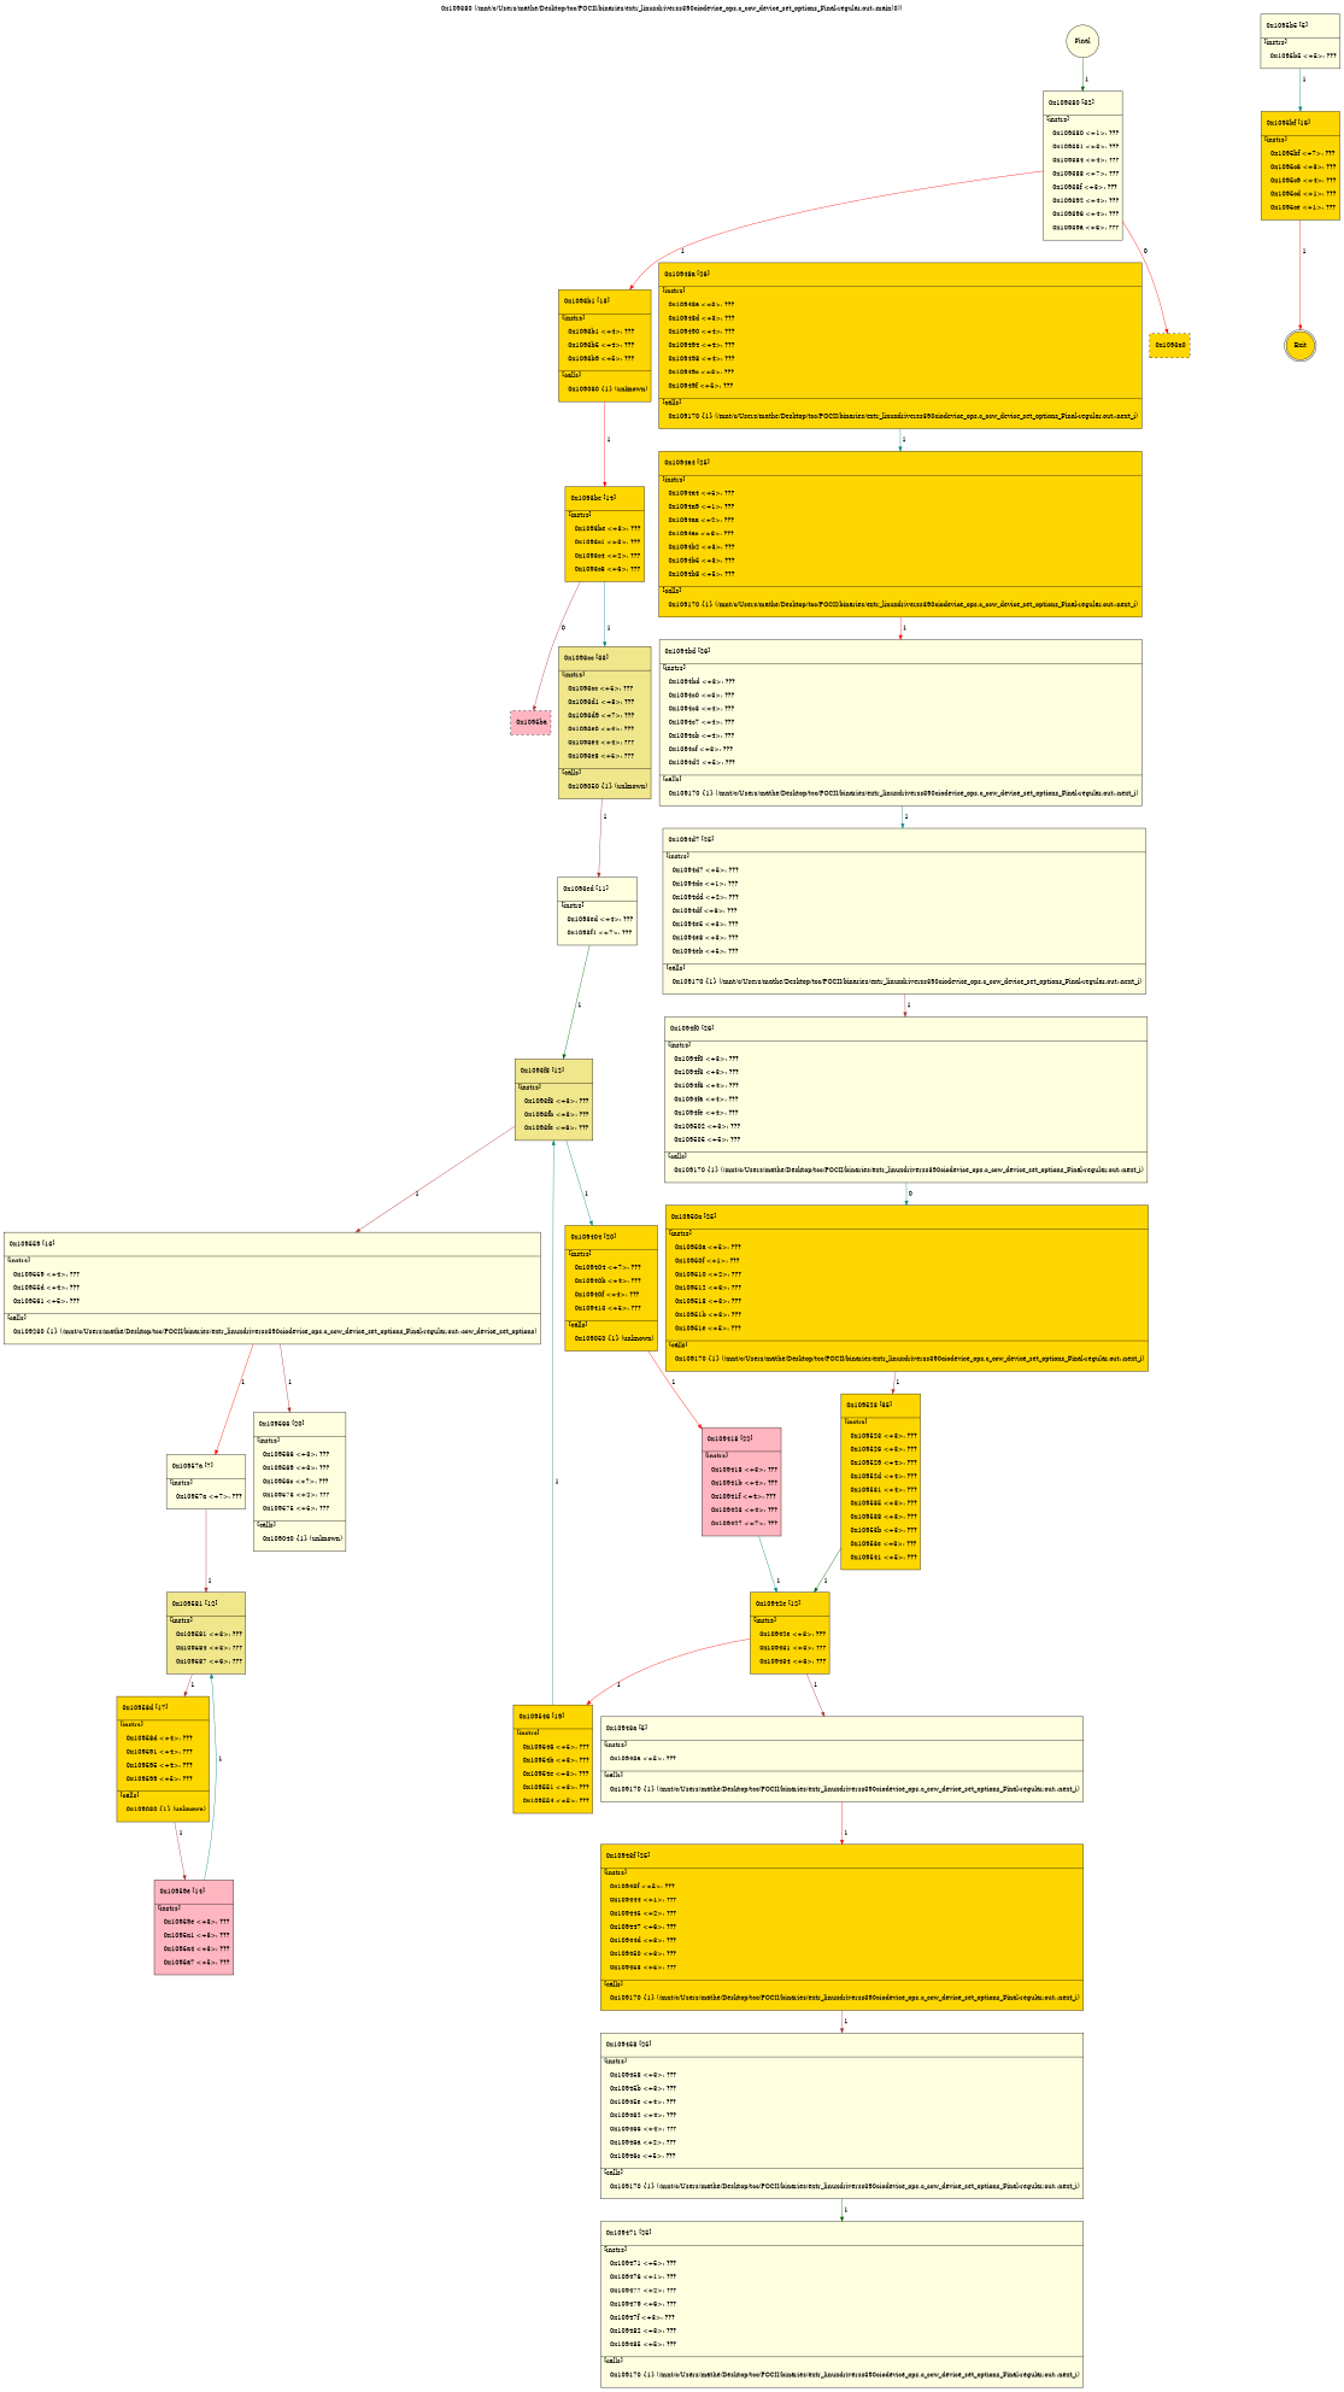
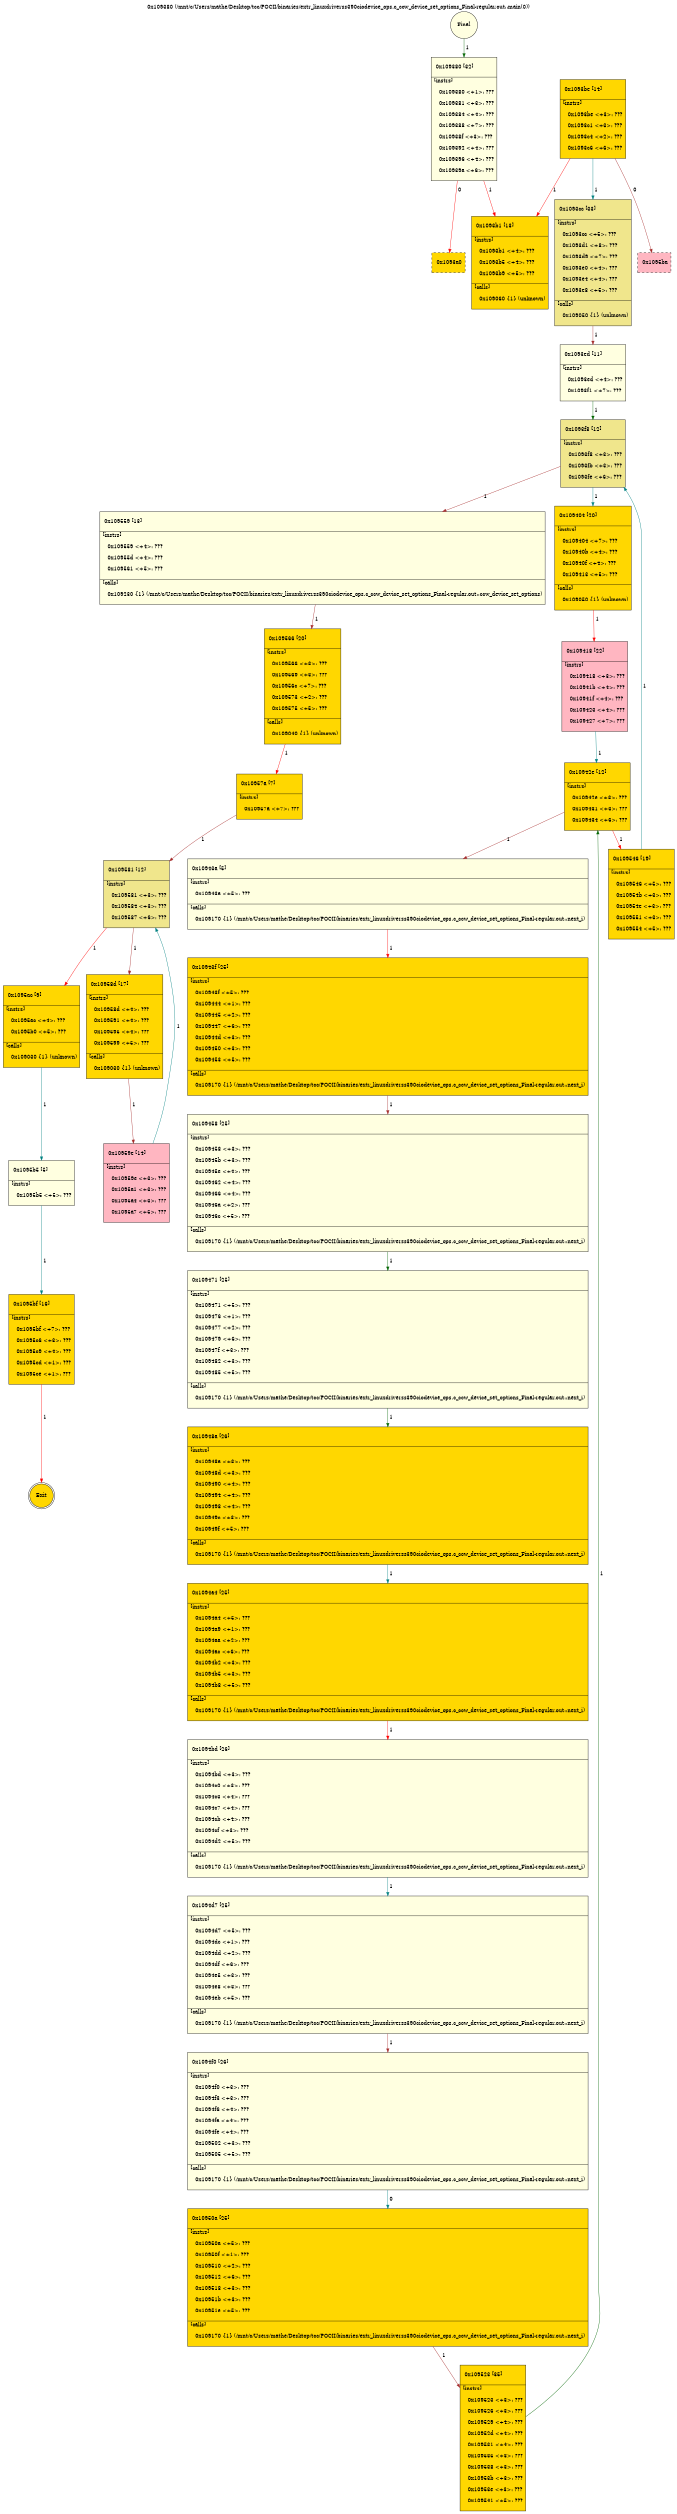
  digraph {
    label="0x109380 (/mnt/c/Users/mathe/Desktop/tcc/POCII/binaries/extr_linuxdriverss390ciodevice_ops.c_ccw_device_set_options_Final-regular.out::main(0))"
    labelloc=t
    node [fillcolor=gold shape=record style=filled]
    edge [color=brown]
    n1 [fillcolor=lightyellow height=0.3 label=Final shape=circle width=0.3]
    n2 [fillcolor=lightyellow label="{\n     0x109380 [32]\l\n     | [instrs]\l\n     &nbsp;&nbsp;0x109380 \<+1\>: ???\l\n     &nbsp;&nbsp;0x109381 \<+3\>: ???\l\n     &nbsp;&nbsp;0x109384 \<+4\>: ???\l\n     &nbsp;&nbsp;0x109388 \<+7\>: ???\l\n     &nbsp;&nbsp;0x10938f \<+3\>: ???\l\n     &nbsp;&nbsp;0x109392 \<+4\>: ???\l\n     &nbsp;&nbsp;0x109396 \<+4\>: ???\l\n     &nbsp;&nbsp;0x10939a \<+6\>: ???\l\n  }"]
    n3 [label="{\n     0x1093b1 [13]\l\n     | [instrs]\l\n     &nbsp;&nbsp;0x1093b1 \<+4\>: ???\l\n     &nbsp;&nbsp;0x1093b5 \<+4\>: ???\l\n     &nbsp;&nbsp;0x1093b9 \<+5\>: ???\l\n     | [calls]\l\n     &nbsp;&nbsp;0x109060 \{1\} (unknown)\l\n  }"]
    n4 [label="{\n     0x1093a0\l\n  }" style="dashed,filled"]
    n5 [label="{\n     0x1093be [14]\l\n     | [instrs]\l\n     &nbsp;&nbsp;0x1093be \<+3\>: ???\l\n     &nbsp;&nbsp;0x1093c1 \<+3\>: ???\l\n     &nbsp;&nbsp;0x1093c4 \<+2\>: ???\l\n     &nbsp;&nbsp;0x1093c6 \<+6\>: ???\l\n  }"]
    n6 [fillcolor=lightpink label="{\n     0x1095ba\l\n  }" style="dashed,filled"]
    n7 [fillcolor=khaki label="{\n     0x1093cc [33]\l\n     | [instrs]\l\n     &nbsp;&nbsp;0x1093cc \<+5\>: ???\l\n     &nbsp;&nbsp;0x1093d1 \<+8\>: ???\l\n     &nbsp;&nbsp;0x1093d9 \<+7\>: ???\l\n     &nbsp;&nbsp;0x1093e0 \<+4\>: ???\l\n     &nbsp;&nbsp;0x1093e4 \<+4\>: ???\l\n     &nbsp;&nbsp;0x1093e8 \<+5\>: ???\l\n     | [calls]\l\n     &nbsp;&nbsp;0x109050 \{1\} (unknown)\l\n  }"]
    n8 [fillcolor=lightyellow label="{\n     0x1093ed [11]\l\n     | [instrs]\l\n     &nbsp;&nbsp;0x1093ed \<+4\>: ???\l\n     &nbsp;&nbsp;0x1093f1 \<+7\>: ???\l\n  }"]
    n9 [fillcolor=khaki label="{\n     0x1093f8 [12]\l\n     | [instrs]\l\n     &nbsp;&nbsp;0x1093f8 \<+3\>: ???\l\n     &nbsp;&nbsp;0x1093fb \<+3\>: ???\l\n     &nbsp;&nbsp;0x1093fe \<+6\>: ???\l\n  }"]
    Exit [height=0.3 peripheries=2 shape=circle width=0.3]
    n11 [fillcolor=lightyellow label="{\n     0x109559 [13]\l\n     | [instrs]\l\n     &nbsp;&nbsp;0x109559 \<+4\>: ???\l\n     &nbsp;&nbsp;0x10955d \<+4\>: ???\l\n     &nbsp;&nbsp;0x109561 \<+5\>: ???\l\n     | [calls]\l\n     &nbsp;&nbsp;0x109230 \{1\} (/mnt/c/Users/mathe/Desktop/tcc/POCII/binaries/extr_linuxdriverss390ciodevice_ops.c_ccw_device_set_options_Final-regular.out::ccw_device_set_options)\l\n  }"]
    n12 [label="{\n     0x109404 [20]\l\n     | [instrs]\l\n     &nbsp;&nbsp;0x109404 \<+7\>: ???\l\n     &nbsp;&nbsp;0x10940b \<+4\>: ???\l\n     &nbsp;&nbsp;0x10940f \<+4\>: ???\l\n     &nbsp;&nbsp;0x109413 \<+5\>: ???\l\n     | [calls]\l\n     &nbsp;&nbsp;0x109050 \{1\} (unknown)\l\n  }"]
-   n13 [fillcolor=lightyellow label="{\n     0x109566 [20]\l\n     | [instrs]\l\n     &nbsp;&nbsp;0x109566 \<+3\>: ???\l\n     &nbsp;&nbsp;0x109569 \<+3\>: ???\l\n     &nbsp;&nbsp;0x10956c \<+7\>: ???\l\n     &nbsp;&nbsp;0x109573 \<+2\>: ???\l\n     &nbsp;&nbsp;0x109575 \<+5\>: ???\l\n     | [calls]\l\n     &nbsp;&nbsp;0x109040 \{1\} (unknown)\l\n  }"]
+   n13 [label="{\n     0x109566 [20]\l\n     | [instrs]\l\n     &nbsp;&nbsp;0x109566 \<+3\>: ???\l\n     &nbsp;&nbsp;0x109569 \<+3\>: ???\l\n     &nbsp;&nbsp;0x10956c \<+7\>: ???\l\n     &nbsp;&nbsp;0x109573 \<+2\>: ???\l\n     &nbsp;&nbsp;0x109575 \<+5\>: ???\l\n     | [calls]\l\n     &nbsp;&nbsp;0x109040 \{1\} (unknown)\l\n  }"]
    n14 [fillcolor=lightpink label="{\n     0x109418 [22]\l\n     | [instrs]\l\n     &nbsp;&nbsp;0x109418 \<+3\>: ???\l\n     &nbsp;&nbsp;0x10941b \<+4\>: ???\l\n     &nbsp;&nbsp;0x10941f \<+4\>: ???\l\n     &nbsp;&nbsp;0x109423 \<+4\>: ???\l\n     &nbsp;&nbsp;0x109427 \<+7\>: ???\l\n  }"]
-   n15 [fillcolor=lightyellow label="{\n     0x10957a [7]\l\n     | [instrs]\l\n     &nbsp;&nbsp;0x10957a \<+7\>: ???\l\n  }"]
+   n15 [label="{\n     0x10957a [7]\l\n     | [instrs]\l\n     &nbsp;&nbsp;0x10957a \<+7\>: ???\l\n  }"]
    n16 [label="{\n     0x10942e [12]\l\n     | [instrs]\l\n     &nbsp;&nbsp;0x10942e \<+3\>: ???\l\n     &nbsp;&nbsp;0x109431 \<+3\>: ???\l\n     &nbsp;&nbsp;0x109434 \<+6\>: ???\l\n  }"]
    n17 [label="{\n     0x109546 [19]\l\n     | [instrs]\l\n     &nbsp;&nbsp;0x109546 \<+5\>: ???\l\n     &nbsp;&nbsp;0x10954b \<+3\>: ???\l\n     &nbsp;&nbsp;0x10954e \<+3\>: ???\l\n     &nbsp;&nbsp;0x109551 \<+3\>: ???\l\n     &nbsp;&nbsp;0x109554 \<+5\>: ???\l\n  }"]
    n18 [fillcolor=lightyellow label="{\n     0x10943a [5]\l\n     | [instrs]\l\n     &nbsp;&nbsp;0x10943a \<+5\>: ???\l\n     | [calls]\l\n     &nbsp;&nbsp;0x109170 \{1\} (/mnt/c/Users/mathe/Desktop/tcc/POCII/binaries/extr_linuxdriverss390ciodevice_ops.c_ccw_device_set_options_Final-regular.out::next_i)\l\n  }"]
    n19 [label="{\n     0x10943f [25]\l\n     | [instrs]\l\n     &nbsp;&nbsp;0x10943f \<+5\>: ???\l\n     &nbsp;&nbsp;0x109444 \<+1\>: ???\l\n     &nbsp;&nbsp;0x109445 \<+2\>: ???\l\n     &nbsp;&nbsp;0x109447 \<+6\>: ???\l\n     &nbsp;&nbsp;0x10944d \<+3\>: ???\l\n     &nbsp;&nbsp;0x109450 \<+3\>: ???\l\n     &nbsp;&nbsp;0x109453 \<+5\>: ???\l\n     | [calls]\l\n     &nbsp;&nbsp;0x109170 \{1\} (/mnt/c/Users/mathe/Desktop/tcc/POCII/binaries/extr_linuxdriverss390ciodevice_ops.c_ccw_device_set_options_Final-regular.out::next_i)\l\n  }"]
    n20 [fillcolor=lightyellow label="{\n     0x109458 [25]\l\n     | [instrs]\l\n     &nbsp;&nbsp;0x109458 \<+3\>: ???\l\n     &nbsp;&nbsp;0x10945b \<+3\>: ???\l\n     &nbsp;&nbsp;0x10945e \<+4\>: ???\l\n     &nbsp;&nbsp;0x109462 \<+4\>: ???\l\n     &nbsp;&nbsp;0x109466 \<+4\>: ???\l\n     &nbsp;&nbsp;0x10946a \<+2\>: ???\l\n     &nbsp;&nbsp;0x10946c \<+5\>: ???\l\n     | [calls]\l\n     &nbsp;&nbsp;0x109170 \{1\} (/mnt/c/Users/mathe/Desktop/tcc/POCII/binaries/extr_linuxdriverss390ciodevice_ops.c_ccw_device_set_options_Final-regular.out::next_i)\l\n  }"]
    n21 [fillcolor=lightyellow label="{\n     0x109471 [25]\l\n     | [instrs]\l\n     &nbsp;&nbsp;0x109471 \<+5\>: ???\l\n     &nbsp;&nbsp;0x109476 \<+1\>: ???\l\n     &nbsp;&nbsp;0x109477 \<+2\>: ???\l\n     &nbsp;&nbsp;0x109479 \<+6\>: ???\l\n     &nbsp;&nbsp;0x10947f \<+3\>: ???\l\n     &nbsp;&nbsp;0x109482 \<+3\>: ???\l\n     &nbsp;&nbsp;0x109485 \<+5\>: ???\l\n     | [calls]\l\n     &nbsp;&nbsp;0x109170 \{1\} (/mnt/c/Users/mathe/Desktop/tcc/POCII/binaries/extr_linuxdriverss390ciodevice_ops.c_ccw_device_set_options_Final-regular.out::next_i)\l\n  }"]
    n22 [label="{\n     0x10948a [26]\l\n     | [instrs]\l\n     &nbsp;&nbsp;0x10948a \<+3\>: ???\l\n     &nbsp;&nbsp;0x10948d \<+3\>: ???\l\n     &nbsp;&nbsp;0x109490 \<+4\>: ???\l\n     &nbsp;&nbsp;0x109494 \<+4\>: ???\l\n     &nbsp;&nbsp;0x109498 \<+4\>: ???\l\n     &nbsp;&nbsp;0x10949c \<+3\>: ???\l\n     &nbsp;&nbsp;0x10949f \<+5\>: ???\l\n     | [calls]\l\n     &nbsp;&nbsp;0x109170 \{1\} (/mnt/c/Users/mathe/Desktop/tcc/POCII/binaries/extr_linuxdriverss390ciodevice_ops.c_ccw_device_set_options_Final-regular.out::next_i)\l\n  }"]
    n23 [label="{\n     0x1094a4 [25]\l\n     | [instrs]\l\n     &nbsp;&nbsp;0x1094a4 \<+5\>: ???\l\n     &nbsp;&nbsp;0x1094a9 \<+1\>: ???\l\n     &nbsp;&nbsp;0x1094aa \<+2\>: ???\l\n     &nbsp;&nbsp;0x1094ac \<+6\>: ???\l\n     &nbsp;&nbsp;0x1094b2 \<+3\>: ???\l\n     &nbsp;&nbsp;0x1094b5 \<+3\>: ???\l\n     &nbsp;&nbsp;0x1094b8 \<+5\>: ???\l\n     | [calls]\l\n     &nbsp;&nbsp;0x109170 \{1\} (/mnt/c/Users/mathe/Desktop/tcc/POCII/binaries/extr_linuxdriverss390ciodevice_ops.c_ccw_device_set_options_Final-regular.out::next_i)\l\n  }"]
    n24 [fillcolor=lightyellow label="{\n     0x1094bd [26]\l\n     | [instrs]\l\n     &nbsp;&nbsp;0x1094bd \<+3\>: ???\l\n     &nbsp;&nbsp;0x1094c0 \<+3\>: ???\l\n     &nbsp;&nbsp;0x1094c3 \<+4\>: ???\l\n     &nbsp;&nbsp;0x1094c7 \<+4\>: ???\l\n     &nbsp;&nbsp;0x1094cb \<+4\>: ???\l\n     &nbsp;&nbsp;0x1094cf \<+3\>: ???\l\n     &nbsp;&nbsp;0x1094d2 \<+5\>: ???\l\n     | [calls]\l\n     &nbsp;&nbsp;0x109170 \{1\} (/mnt/c/Users/mathe/Desktop/tcc/POCII/binaries/extr_linuxdriverss390ciodevice_ops.c_ccw_device_set_options_Final-regular.out::next_i)\l\n  }"]
    n25 [fillcolor=lightyellow label="{\n     0x1094d7 [25]\l\n     | [instrs]\l\n     &nbsp;&nbsp;0x1094d7 \<+5\>: ???\l\n     &nbsp;&nbsp;0x1094dc \<+1\>: ???\l\n     &nbsp;&nbsp;0x1094dd \<+2\>: ???\l\n     &nbsp;&nbsp;0x1094df \<+6\>: ???\l\n     &nbsp;&nbsp;0x1094e5 \<+3\>: ???\l\n     &nbsp;&nbsp;0x1094e8 \<+3\>: ???\l\n     &nbsp;&nbsp;0x1094eb \<+5\>: ???\l\n     | [calls]\l\n     &nbsp;&nbsp;0x109170 \{1\} (/mnt/c/Users/mathe/Desktop/tcc/POCII/binaries/extr_linuxdriverss390ciodevice_ops.c_ccw_device_set_options_Final-regular.out::next_i)\l\n  }"]
    n26 [fillcolor=lightyellow label="{\n     0x1094f0 [26]\l\n     | [instrs]\l\n     &nbsp;&nbsp;0x1094f0 \<+3\>: ???\l\n     &nbsp;&nbsp;0x1094f3 \<+3\>: ???\l\n     &nbsp;&nbsp;0x1094f6 \<+4\>: ???\l\n     &nbsp;&nbsp;0x1094fa \<+4\>: ???\l\n     &nbsp;&nbsp;0x1094fe \<+4\>: ???\l\n     &nbsp;&nbsp;0x109502 \<+3\>: ???\l\n     &nbsp;&nbsp;0x109505 \<+5\>: ???\l\n     | [calls]\l\n     &nbsp;&nbsp;0x109170 \{1\} (/mnt/c/Users/mathe/Desktop/tcc/POCII/binaries/extr_linuxdriverss390ciodevice_ops.c_ccw_device_set_options_Final-regular.out::next_i)\l\n  }"]
    n27 [label="{\n     0x10950a [25]\l\n     | [instrs]\l\n     &nbsp;&nbsp;0x10950a \<+5\>: ???\l\n     &nbsp;&nbsp;0x10950f \<+1\>: ???\l\n     &nbsp;&nbsp;0x109510 \<+2\>: ???\l\n     &nbsp;&nbsp;0x109512 \<+6\>: ???\l\n     &nbsp;&nbsp;0x109518 \<+3\>: ???\l\n     &nbsp;&nbsp;0x10951b \<+3\>: ???\l\n     &nbsp;&nbsp;0x10951e \<+5\>: ???\l\n     | [calls]\l\n     &nbsp;&nbsp;0x109170 \{1\} (/mnt/c/Users/mathe/Desktop/tcc/POCII/binaries/extr_linuxdriverss390ciodevice_ops.c_ccw_device_set_options_Final-regular.out::next_i)\l\n  }"]
    n28 [label="{\n     0x109523 [35]\l\n     | [instrs]\l\n     &nbsp;&nbsp;0x109523 \<+3\>: ???\l\n     &nbsp;&nbsp;0x109526 \<+3\>: ???\l\n     &nbsp;&nbsp;0x109529 \<+4\>: ???\l\n     &nbsp;&nbsp;0x10952d \<+4\>: ???\l\n     &nbsp;&nbsp;0x109531 \<+4\>: ???\l\n     &nbsp;&nbsp;0x109535 \<+3\>: ???\l\n     &nbsp;&nbsp;0x109538 \<+3\>: ???\l\n     &nbsp;&nbsp;0x10953b \<+3\>: ???\l\n     &nbsp;&nbsp;0x10953e \<+3\>: ???\l\n     &nbsp;&nbsp;0x109541 \<+5\>: ???\l\n  }"]
    n29 [label="{\n     0x1095bf [16]\l\n     | [instrs]\l\n     &nbsp;&nbsp;0x1095bf \<+7\>: ???\l\n     &nbsp;&nbsp;0x1095c6 \<+3\>: ???\l\n     &nbsp;&nbsp;0x1095c9 \<+4\>: ???\l\n     &nbsp;&nbsp;0x1095cd \<+1\>: ???\l\n     &nbsp;&nbsp;0x1095ce \<+1\>: ???\l\n  }"]
    n30 [fillcolor=khaki label="{\n     0x109581 [12]\l\n     | [instrs]\l\n     &nbsp;&nbsp;0x109581 \<+3\>: ???\l\n     &nbsp;&nbsp;0x109584 \<+3\>: ???\l\n     &nbsp;&nbsp;0x109587 \<+6\>: ???\l\n  }"]
+   n31 [label="{\n     0x1095ac [9]\l\n     | [instrs]\l\n     &nbsp;&nbsp;0x1095ac \<+4\>: ???\l\n     &nbsp;&nbsp;0x1095b0 \<+5\>: ???\l\n     | [calls]\l\n     &nbsp;&nbsp;0x109030 \{1\} (unknown)\l\n  }"]
    n32 [label="{\n     0x10958d [17]\l\n     | [instrs]\l\n     &nbsp;&nbsp;0x10958d \<+4\>: ???\l\n     &nbsp;&nbsp;0x109591 \<+4\>: ???\l\n     &nbsp;&nbsp;0x109595 \<+4\>: ???\l\n     &nbsp;&nbsp;0x109599 \<+5\>: ???\l\n     | [calls]\l\n     &nbsp;&nbsp;0x109030 \{1\} (unknown)\l\n  }"]
    n33 [fillcolor=lightyellow label="{\n     0x1095b5 [5]\l\n     | [instrs]\l\n     &nbsp;&nbsp;0x1095b5 \<+5\>: ???\l\n  }"]
    n34 [fillcolor=lightpink label="{\n     0x10959e [14]\l\n     | [instrs]\l\n     &nbsp;&nbsp;0x10959e \<+3\>: ???\l\n     &nbsp;&nbsp;0x1095a1 \<+3\>: ???\l\n     &nbsp;&nbsp;0x1095a4 \<+3\>: ???\l\n     &nbsp;&nbsp;0x1095a7 \<+5\>: ???\l\n  }"]
    n1 -> n2 [color=darkgreen label=" 1"]
    n2 -> n3 [color=red label=" 1"]
    n2 -> n4 [color=red label=" 0"]
-   n3 -> n5 [color=red label=" 1"]
+   n5 -> n3 [color=red label=" 1"]
    n5 -> n6 [label=" 0"]
    n5 -> n7 [color=teal label=" 1"]
    n7 -> n8 [label=" 1"]
    n8 -> n9 [color=darkgreen label=" 1"]
    n9 -> n11 [label=" 1"]
    n9 -> n12 [color=teal label=" 1"]
    n11 -> n13 [label=" 1"]
    n12 -> n14 [color=red label=" 1"]
-   n11 -> n15 [color=red label=" 1"]
+   n13 -> n15 [color=red label=" 1"]
    n14 -> n16 [color=teal label=" 1"]
    n15 -> n30 [label=" 1"]
    n16 -> n17 [color=red label=" 1"]
    n16 -> n18 [label=" 1"]
    n17 -> n9 [color=teal label=" 1"]
    n18 -> n19 [color=red label=" 1"]
    n19 -> n20 [label=" 1"]
    n20 -> n21 [color=darkgreen label=" 1"]
+   n21 -> n22 [color=darkgreen label=" 1"]
    n22 -> n23 [color=teal label=" 1"]
    n23 -> n24 [color=red label=" 1"]
    n24 -> n25 [color=teal label=" 1"]
    n25 -> n26 [label=" 1"]
    n26 -> n27 [color=teal label=" 0"]
    n27 -> n28 [label=" 1"]
    n28 -> n16 [color=darkgreen label=" 1"]
    n29 -> Exit [color=red label=" 1"]
+   n30 -> n31 [color=red label=" 1"]
    n30 -> n32 [label=" 1"]
+   n31 -> n33 [color=teal label=" 1"]
    n32 -> n34 [label=" 1"]
    n33 -> n29 [color=teal label=" 1"]
    n34 -> n30 [color=teal label=" 1"]
  }
